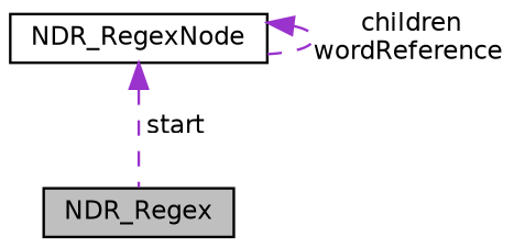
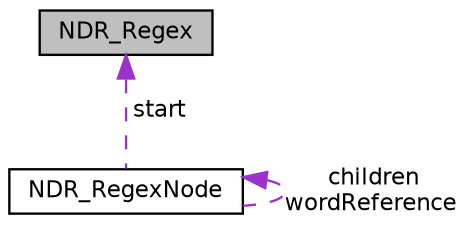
  digraph {
    node [color=black fontname=Helvetica fontsize=10 shape=record style=filled]
    edge [color=darkorchid3 dir=back fontname=Helvetica fontsize=10 labelfontname=Helvetica labelfontsize=10 style=dashed]
    n1 [fillcolor=grey75 fontcolor=black height=0.2 label=NDR_Regex width=0.4]
    n2 [fillcolor=white height=0.2 label=NDR_RegexNode width=0.4]
-   n2 -> n1 [label=" start"]
+   n1 -> n2 [label=" start"]
    n2 -> n2 [label=" children\nwordReference"]
  }
